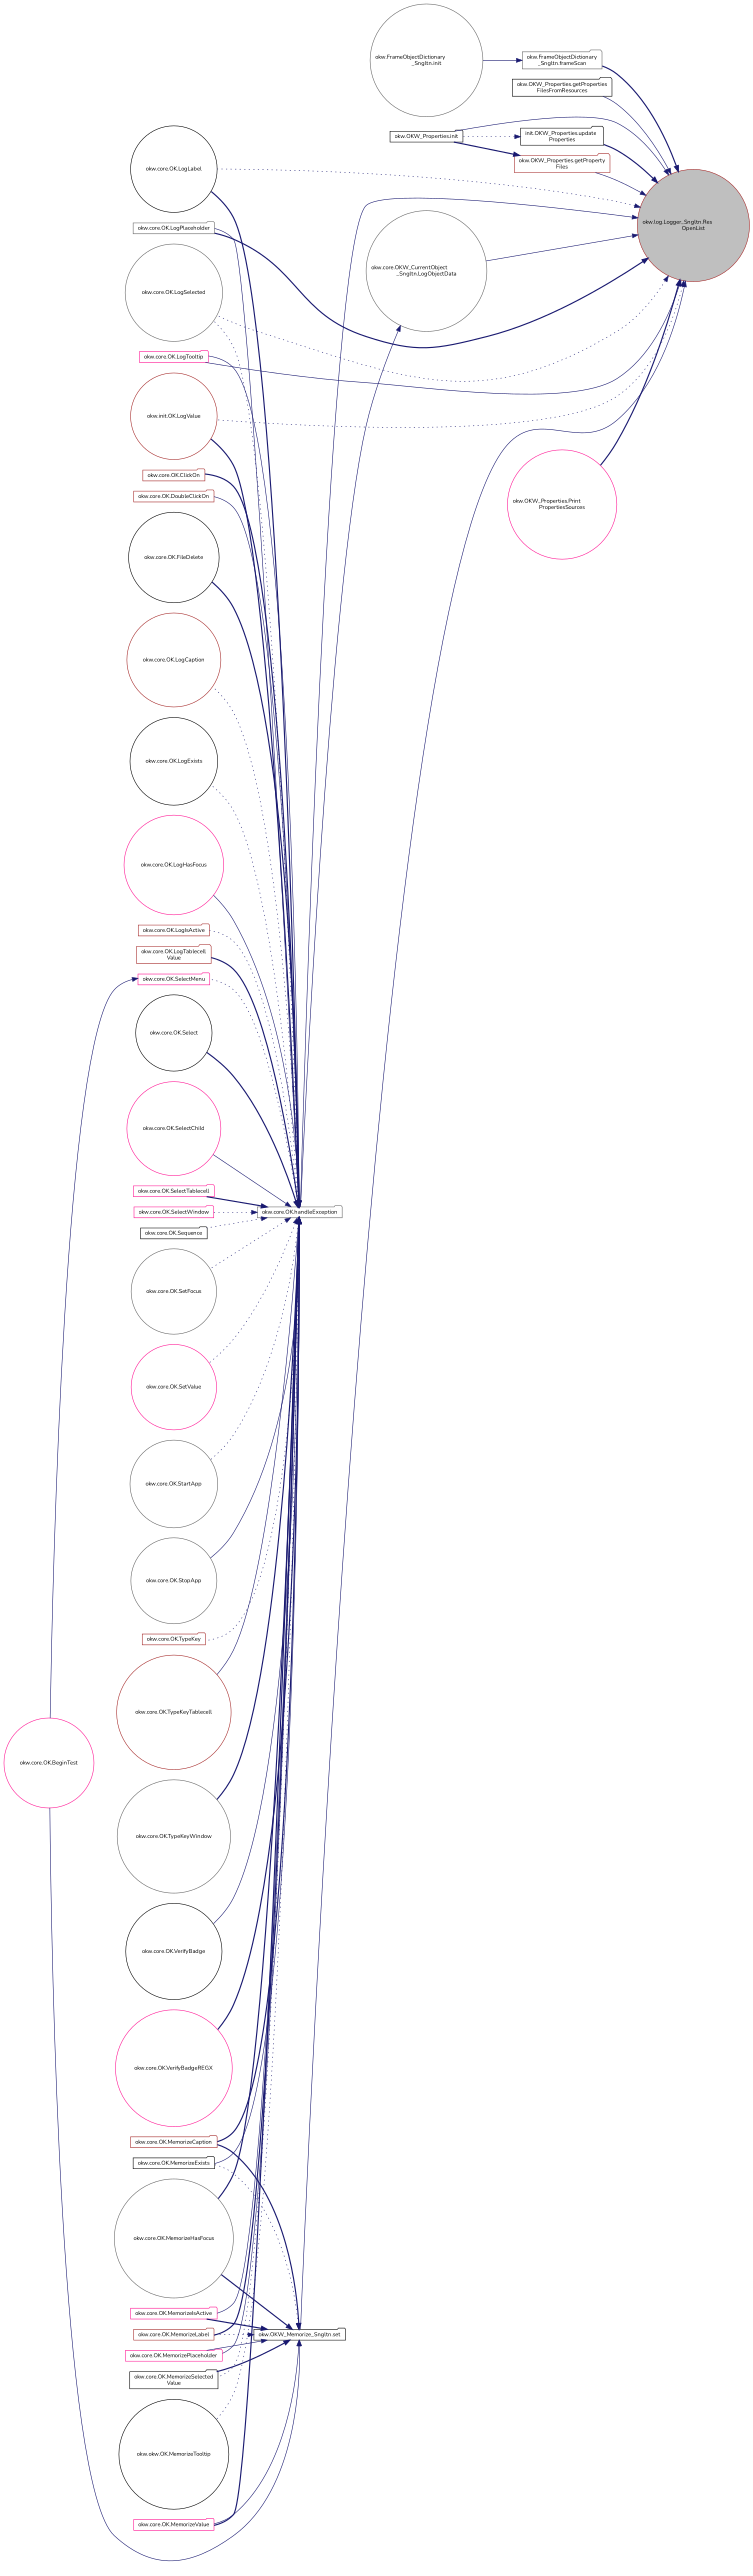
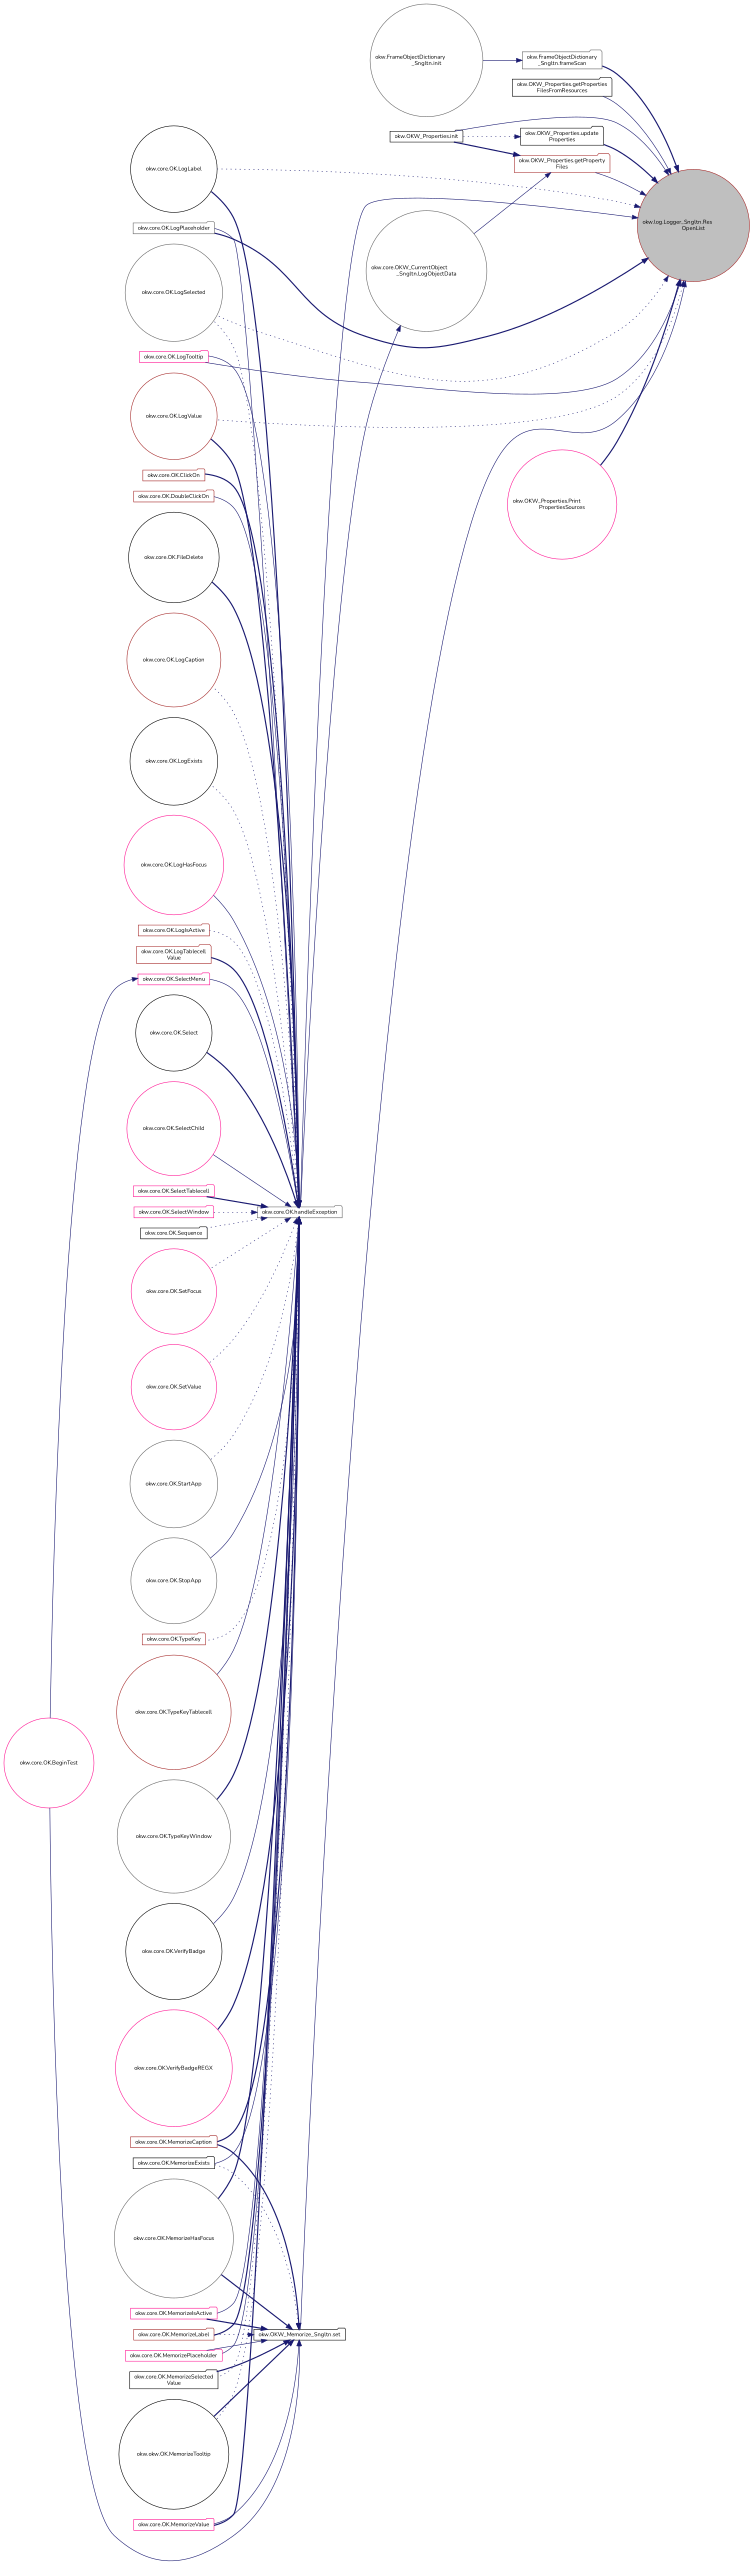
  digraph {
    fontname=Nunito
    rankdir=RL
    node [color=black fillcolor=white fontname=Nunito fontsize=10 shape=folder style=filled]
    edge [color=midnightblue dir=back fontname=Nunito fontsize=10 labelfontname=Helvetica labelfontsize=10 style=solid]
    n1 [color=brown fillcolor=grey75 fontcolor=black height=0.2 label="okw.log.Logger_Sngltn.Res\lOpenList" shape=circle width=0.4]
    n2 [color=gray40 height=0.2 label="okw.FrameObjectDictionary\l_Sngltn.frameScan" width=0.4]
    n3 [height=0.2 label="okw.OKW_Properties.getProperties\lFilesFromResources" width=0.4]
    n4 [color=brown height=0.2 label="okw.OKW_Properties.getProperty\lFiles" width=0.4]
    n5 [height=0.2 label="okw.OKW_Properties.init" width=0.4]
    n6 [color=gray40 height=0.2 label="okw.core.OK.handleException" width=0.4]
    n7 [height=0.2 label="okw.core.OK.LogLabel" shape=circle width=0.4]
    n8 [color=gray40 height=0.2 label="okw.core.OK.LogPlaceholder" width=0.4]
    n9 [color=gray40 height=0.2 label="okw.core.OK.LogSelected" shape=circle width=0.4]
    n10 [color=deeppink height=0.2 label="okw.core.OK.LogTooltip" width=0.4]
-   n11 [color=brown height=0.2 label="okw.init.OK.LogValue" shape=circle width=0.4]
+   n11 [color=brown height=0.2 label="okw.core.OK.LogValue" shape=circle width=0.4]
    n12 [color=gray40 height=0.2 label="okw.core.OKW_CurrentObject\l_Sngltn.LogObjectData" shape=circle width=0.4]
    n13 [color=deeppink height=0.2 label="okw.OKW_Properties.Print\lPropertiesSources" shape=circle width=0.4]
    n14 [height=0.2 label="okw.OKW_Memorize_Sngltn.set" width=0.4]
-   n15 [height=0.2 label="init.OKW_Properties.update\lProperties" width=0.4]
+   n15 [height=0.2 label="okw.OKW_Properties.update\lProperties" width=0.4]
    n16 [color=gray40 height=0.2 label="okw.FrameObjectDictionary\l_Sngltn.init" shape=circle width=0.4]
    n17 [color=brown height=0.2 label="okw.core.OK.ClickOn" width=0.4]
    n18 [color=brown height=0.2 label="okw.core.OK.DoubleClickOn" width=0.4]
    n19 [height=0.2 label="okw.core.OK.FileDelete" shape=circle width=0.4]
    n20 [color=brown height=0.2 label="okw.core.OK.LogCaption" shape=circle width=0.4]
    n21 [height=0.2 label="okw.core.OK.LogExists" shape=circle width=0.4]
    n22 [color=deeppink height=0.2 label="okw.core.OK.LogHasFocus" shape=circle width=0.4]
    n23 [color=brown height=0.2 label="okw.core.OK.LogIsActive" width=0.4]
    n24 [color=brown height=0.2 label="okw.core.OK.LogTablecell\lValue" width=0.4]
    n25 [color=brown height=0.2 label="okw.core.OK.MemorizeCaption" width=0.4]
    n26 [height=0.2 label="okw.core.OK.MemorizeExists" width=0.4]
    n27 [color=gray40 height=0.2 label="okw.core.OK.MemorizeHasFocus" shape=circle width=0.4]
    n28 [color=deeppink height=0.2 label="okw.core.OK.MemorizeIsActive" width=0.4]
    n29 [color=brown height=0.2 label="okw.core.OK.MemorizeLabel" width=0.4]
    n30 [color=deeppink height=0.2 label="okw.core.OK.MemorizePlaceholder" width=0.4]
    n31 [height=0.2 label="okw.core.OK.MemorizeSelected\lValue" width=0.4]
    n32 [height=0.2 label="okw.okw.OK.MemorizeTooltip" shape=circle width=0.4]
    n33 [color=deeppink height=0.2 label="okw.core.OK.MemorizeValue" width=0.4]
    n34 [height=0.2 label="okw.core.OK.Select" shape=circle width=0.4]
    n35 [color=deeppink height=0.2 label="okw.core.OK.SelectChild" shape=circle width=0.4]
    n36 [color=deeppink height=0.2 label="okw.core.OK.SelectMenu" width=0.4]
    n37 [color=deeppink height=0.2 label="okw.core.OK.SelectTablecell" width=0.4]
    n38 [color=deeppink height=0.2 label="okw.core.OK.SelectWindow" width=0.4]
    n39 [height=0.2 label="okw.core.OK.Sequence" width=0.4]
-   n40 [color=gray40 height=0.2 label="okw.core.OK.SetFocus" shape=circle width=0.4]
+   n40 [color=deeppink height=0.2 label="okw.core.OK.SetFocus" shape=circle width=0.4]
    n41 [color=deeppink height=0.2 label="okw.core.OK.SetValue" shape=circle width=0.4]
    n42 [color=gray40 height=0.2 label="okw.core.OK.StartApp" shape=circle width=0.4]
    n43 [color=gray40 height=0.2 label="okw.core.OK.StopApp" shape=circle width=0.4]
    n44 [color=brown height=0.2 label="okw.core.OK.TypeKey" width=0.4]
    n45 [color=brown height=0.2 label="okw.core.OK.TypeKeyTablecell" shape=circle width=0.4]
    n46 [color=gray40 height=0.2 label="okw.core.OK.TypeKeyWindow" shape=circle width=0.4]
    n47 [height=0.2 label="okw.core.OK.VerifyBadge" shape=circle width=0.4]
    n48 [color=deeppink height=0.2 label="okw.core.OK.VerifyBadgeREGX" shape=circle width=0.4]
    n49 [color=deeppink height=0.2 label="okw.core.OK.BeginTest" shape=circle width=0.4]
    n1 -> n2 [style=bold]
    n1 -> n3
    n1 -> n4
    n1 -> n5
    n1 -> n6
    n1 -> n7 [style=dotted]
    n1 -> n8 [style=bold]
    n1 -> n9 [style=dotted]
    n1 -> n10
    n1 -> n11 [style=dotted]
-   n1 -> n12
+   n4 -> n12
    n1 -> n13 [style=bold]
    n1 -> n14
    n1 -> n15 [style=bold]
    n2 -> n16
    n4 -> n5 [style=bold]
    n6 -> n7 [style=bold]
    n6 -> n8
    n6 -> n9 [style=dotted]
    n6 -> n10
    n6 -> n11 [style=bold]
    n6 -> n17 [style=bold]
    n6 -> n18
    n6 -> n19 [style=bold]
    n6 -> n20 [style=dotted]
    n6 -> n21 [style=dotted]
    n6 -> n22
    n6 -> n23 [style=dotted]
    n6 -> n24 [style=bold]
    n6 -> n25 [style=bold]
    n6 -> n26
    n6 -> n27 [style=bold]
    n6 -> n28
    n6 -> n29 [style=bold]
    n6 -> n30
    n6 -> n31 [style=dotted]
    n6 -> n32 [style=dotted]
    n6 -> n33 [style=bold]
    n6 -> n34 [style=bold]
    n6 -> n35
-   n6 -> n36 [style=dotted]
+   n6 -> n36
    n6 -> n37 [style=bold]
    n6 -> n38 [style=dotted]
    n6 -> n39 [style=dotted]
    n6 -> n40 [style=dotted]
    n6 -> n41 [style=dotted]
    n6 -> n42 [style=dotted]
    n6 -> n43
    n6 -> n44 [style=dotted]
    n6 -> n45
    n6 -> n46 [style=bold]
    n6 -> n47
    n6 -> n48 [style=bold]
    n12 -> n6
    n14 -> n25 [style=bold]
    n14 -> n26 [style=dotted]
    n14 -> n27 [style=bold]
    n14 -> n28 [style=bold]
    n14 -> n29 [style=dotted]
    n14 -> n30
    n14 -> n31 [style=bold]
+   n14 -> n32 [style=bold]
    n14 -> n33
    n14 -> n49
    n15 -> n5 [style=dotted]
    n36 -> n49
  }
